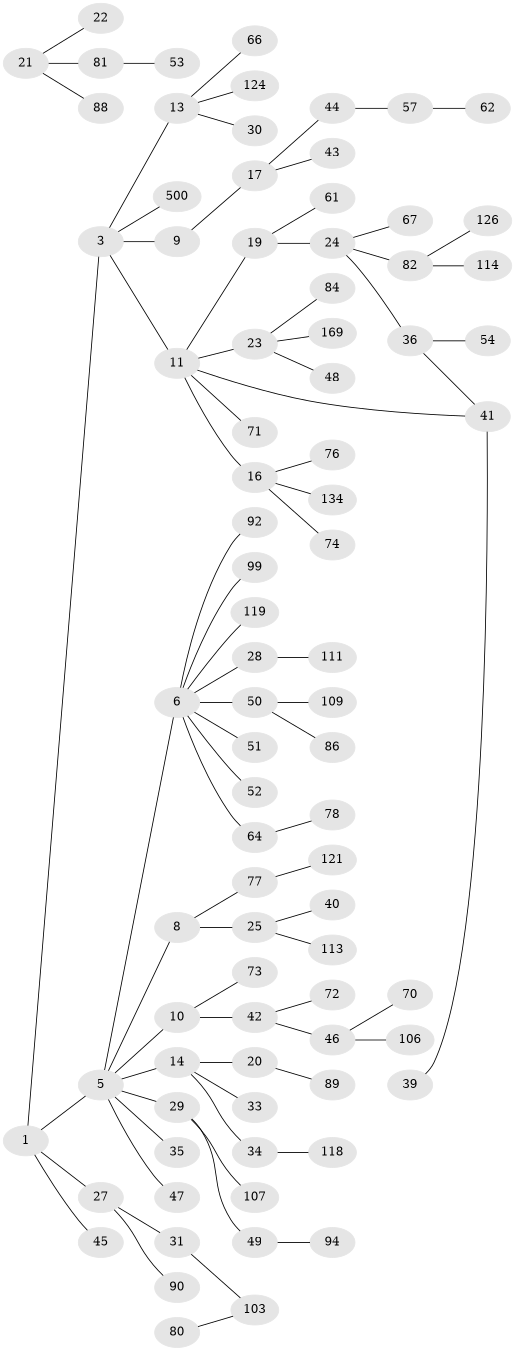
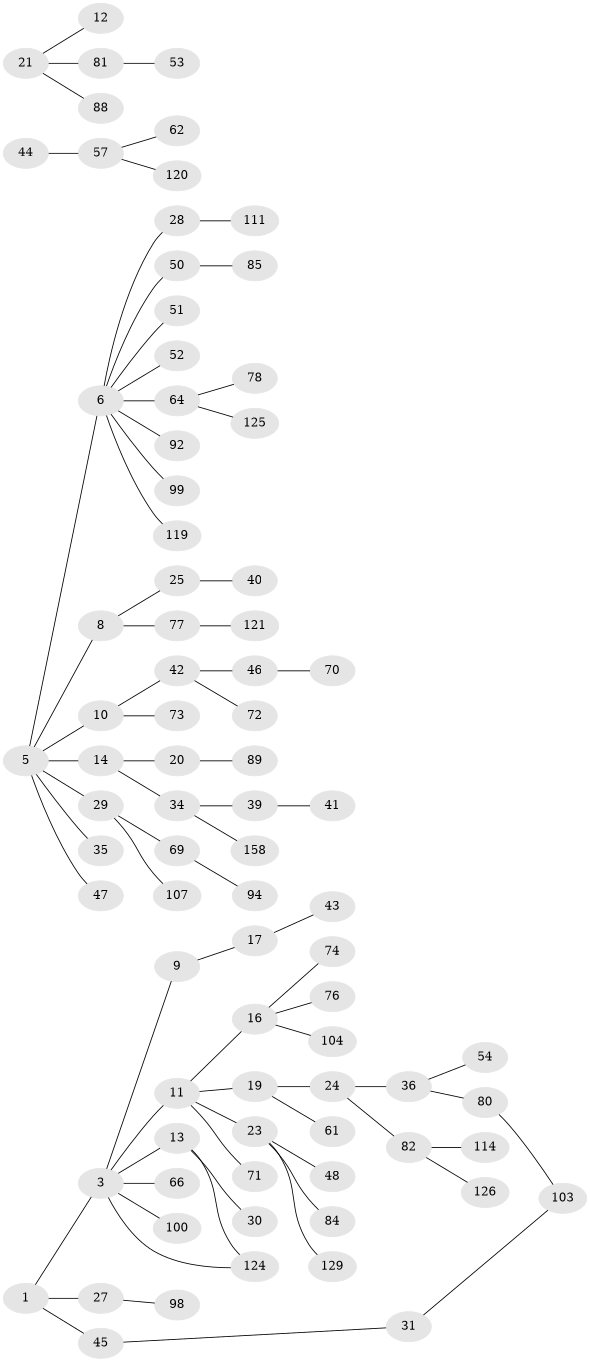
  graph {
    rankdir=LR
    node [color=gray90 style=filled]
    1 [super="+2"]
    3 [super="+4"]
    5 [super="+7"]
    27 [super="+56"]
    45
    9
    11 [super="+97"]
    13 [super="+18"]
    66
-   100 [super="+101" label=500]
+   100 [super="+101"]
    124
    6 [super="+12"]
    8 [super="+63"]
    10 [super="+60"]
    14 [super="+15"]
    29 [super="+85"]
    35
    47 [super="+79"]
    31 [super="+115"]
-   90
+   90 [label=98]
    17 [super="+26"]
    16 [super="+127"]
    19 [super="+116"]
    23 [super="+37"]
    41 [super="+117"]
    71
    30 [super="+38"]
    28 [super="+68"]
    50
    51 [super="+98"]
    52
    64 [super="+93"]
    92
    99
    119
    25 [super="+32"]
    77
    42 [super="+96"]
    73
    20
-   33 [super="+108"]
    34 [super="+65"]
-   69 [label=49]
+   69
    107
    111
-   86
-   109
+   86 [label=85]
    78
+   125
    40
-   113
    121
    43
    44
    46 [super="+49"]
    72 [super="+91"]
    74 [super="+110"]
    76
-   104 [label=134]
+   104
    24 [super="+55"]
    61
    48
    84
-   129 [label=169]
+   129
    21 [super="+83"]
-   22 [super="+130"]
+   22 [super="+130" label=12]
    81 [super="+95"]
    88
    89 [super="+105"]
    39 [super="+59"]
-   118 [super="+122"]
+   118 [super="+122" label=158]
    57 [super="+75"]
    36 [super="+58"]
-   67
    82 [super="+102"]
    53
    54
    80
    114
    126
    103
    94
    70 [super="+87"]
-   106 [super="+123"]
    62 [super="+112"]
+   120 [super="+128"]
    1 -- 3
-   1 -- 5
    1 -- 27
    1 -- 45
    3 -- 9
    3 -- 11
    3 -- 13
-   13 -- 66
+   3 -- 66
    3 -- 100
+   3 -- 124
    5 -- 6
    5 -- 8
    5 -- 10
    5 -- 14
    5 -- 29
    5 -- 35
    5 -- 47
-   27 -- 31
+   45 -- 31
    27 -- 90
    9 -- 17
    11 -- 16
    11 -- 19
    11 -- 23
-   11 -- 41
    11 -- 71
    13 -- 124
    13 -- 30
    6 -- 28
    6 -- 50
    6 -- 51
    6 -- 52
    6 -- 64
    6 -- 92
    6 -- 99
    6 -- 119
    8 -- 25
    8 -- 77
    10 -- 42
    10 -- 73
    14 -- 20
-   14 -- 33
    14 -- 34
    29 -- 69
    29 -- 107
    31 -- 103
    17 -- 43
-   17 -- 44
    16 -- 74
    16 -- 76
    16 -- 104
    19 -- 24
    19 -- 61
    23 -- 48
    23 -- 84
    23 -- 129
    28 -- 111
    50 -- 86
-   50 -- 109
    64 -- 78
+   64 -- 125
    25 -- 40
-   25 -- 113
    77 -- 121
    42 -- 46
    42 -- 72
    20 -- 89
+   34 -- 39
    34 -- 118
    69 -- 94
    44 -- 57
    46 -- 70
-   46 -- 106
    24 -- 36
-   24 -- 67
    24 -- 82
    21 -- 22
    21 -- 81
    21 -- 88
    81 -- 53
    39 -- 41
    57 -- 62
+   57 -- 120
    36 -- 54
-   36 -- 41
+   36 -- 80
    82 -- 114
    82 -- 126
    80 -- 103
  }
